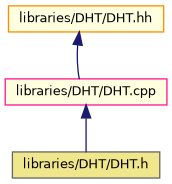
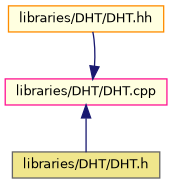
  digraph {
    node [fillcolor=lightyellow fontname=Helvetica fontsize=10 shape=record style=filled]
    edge [color=midnightblue dir=back fontname=Helvetica fontsize=10 labelfontname=Helvetica labelfontsize=10 style=solid]
    n1 [color=darkorange fontcolor=black height=0.2 label="libraries/DHT/DHT.hh" width=0.4]
    n2 [color=deeppink height=0.2 label="libraries/DHT/DHT.cpp" width=0.4]
    n3 [color=gray40 fillcolor=khaki height=0.2 label="libraries/DHT/DHT.h" width=0.4]
-   n1 -> n2
+   n2 -> n1
    n2 -> n3
  }
